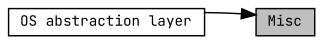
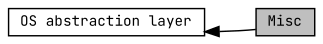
  digraph {
    rankdir=LR
    fontname="JetBrains Mono"
    node [color=black fontname="JetBrains Mono" fontsize=10 shape=box style=filled]
    n1 [fillcolor=white height=0.2 label="OS abstraction layer" width=0.4]
    n2 [fillcolor=grey75 fontcolor=black height=0.2 label=Misc width=0.4]
-   n2 -> n1 [dir=back fontname="JetBrains Mono" fontsize=10 labelfontname=Helvetica labelfontsize=10 shape=plaintext style=solid]
+   n1 -> n2 [dir=back fontname="JetBrains Mono" fontsize=10 labelfontname=Helvetica labelfontsize=10 shape=plaintext style=solid]
  }
